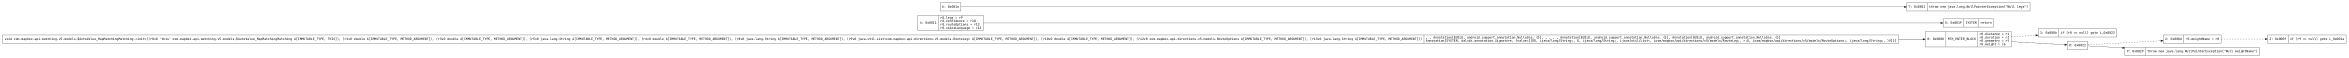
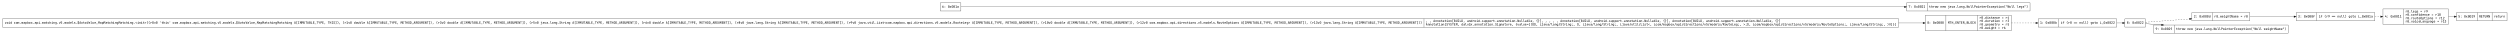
  digraph {
    fontname="JetBrains Mono"
    rankdir=LR
    node [fontname="JetBrains Mono" shape=record]
    edge [fontname="JetBrains Mono"]
    n1 [label="{0\:\ 0x0000|MTH_ENTER_BLOCK\l|r0.distance = r4\lr0.duration = r3\lr0.geometry = r5\lr0.weight = r6\l}"]
    n2 [label="{1\:\ 0x000b|if (r8 == null) goto L_0x0022\l}"]
    n3 [label="{8\:\ 0x0022}"]
    n4 [label="{2\:\ 0x000d|r0.weightName = r8\l}"]
    n5 [label="{3\:\ 0x000f|if (r9 == null) goto L_0x001a\l}"]
    n6 [label="{9\:\ 0x0029|throw new java.lang.NullPointerException(\"Null weightName\")\l}"]
    n7 [label="{4\:\ 0x0011|r0.legs = r9\lr0.confidence = r10\lr0.routeOptions = r12\lr0.voiceLanguage = r13\l}"]
-   n8 [label="{5\:\ 0x0019|SYSTEM\l|return\l}"]
+   n8 [label="{5\:\ 0x0019|RETURN\l|return\l}"]
    n9 [label="{6\:\ 0x001a}"]
    n10 [label="{7\:\ 0x0021|throw new java.lang.NullPointerException(\"Null legs\")\l}"]
    n11 [label="{void com.mapbox.api.matching.v5.models.$AutoValue_MapMatchingMatching.\<init\>((r0v0 'this' com.mapbox.api.matching.v5.models.$AutoValue_MapMatchingMatching A[IMMUTABLE_TYPE, THIS]), (r1v0 double A[IMMUTABLE_TYPE, METHOD_ARGUMENT]), (r3v0 double A[IMMUTABLE_TYPE, METHOD_ARGUMENT]), (r5v0 java.lang.String A[IMMUTABLE_TYPE, METHOD_ARGUMENT]), (r6v0 double A[IMMUTABLE_TYPE, METHOD_ARGUMENT]), (r8v0 java.lang.String A[IMMUTABLE_TYPE, METHOD_ARGUMENT]), (r9v0 java.util.List\<com.mapbox.api.directions.v5.models.RouteLeg\> A[IMMUTABLE_TYPE, METHOD_ARGUMENT]), (r10v0 double A[IMMUTABLE_TYPE, METHOD_ARGUMENT]), (r12v0 com.mapbox.api.directions.v5.models.RouteOptions A[IMMUTABLE_TYPE, METHOD_ARGUMENT]), (r13v0 java.lang.String A[IMMUTABLE_TYPE, METHOD_ARGUMENT]))  | , , Annotation[BUILD, android.support.annotation.Nullable, \{\}], , , , , Annotation[BUILD, android.support.annotation.Nullable, \{\}], Annotation[BUILD, android.support.annotation.Nullable, \{\}]\lAnnotation[SYSTEM, dalvik.annotation.Signature, \{value=[(DD, Ljava\/lang\/String;, D, Ljava\/lang\/String;, Ljava\/util\/List\<, Lcom\/mapbox\/api\/directions\/v5\/models\/RouteLeg;, \>;D, Lcom\/mapbox\/api\/directions\/v5\/models\/RouteOptions;, Ljava\/lang\/String;, )V]\}]\l}"]
    n1 -> n2 [style=dashed]
-   n1 -> n3
+   n2 -> n3
    n3 -> n4 [style=dashed]
    n3 -> n6
-   n4 -> n5 [style=dashed]
+   n4 -> n5
+   n5 -> n7 [style=dashed]
    n7 -> n8
    n9 -> n10
    n11 -> n1
  }
